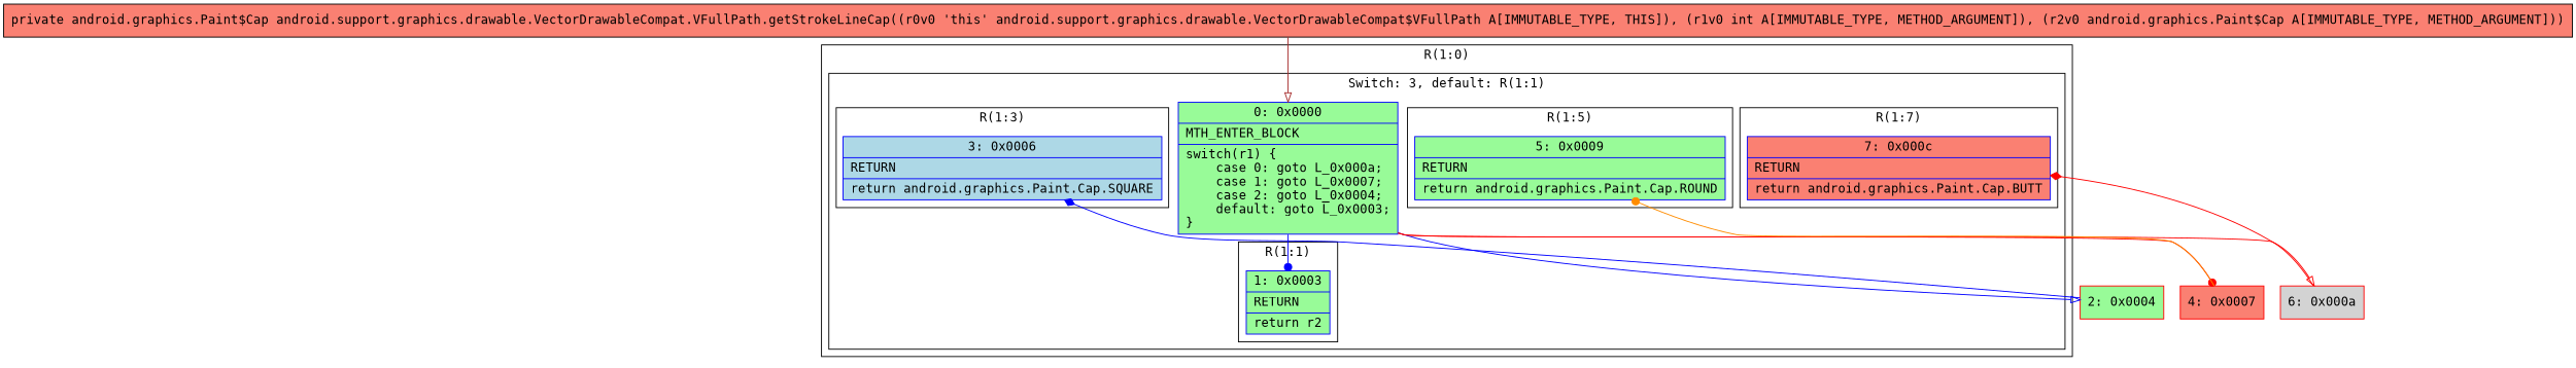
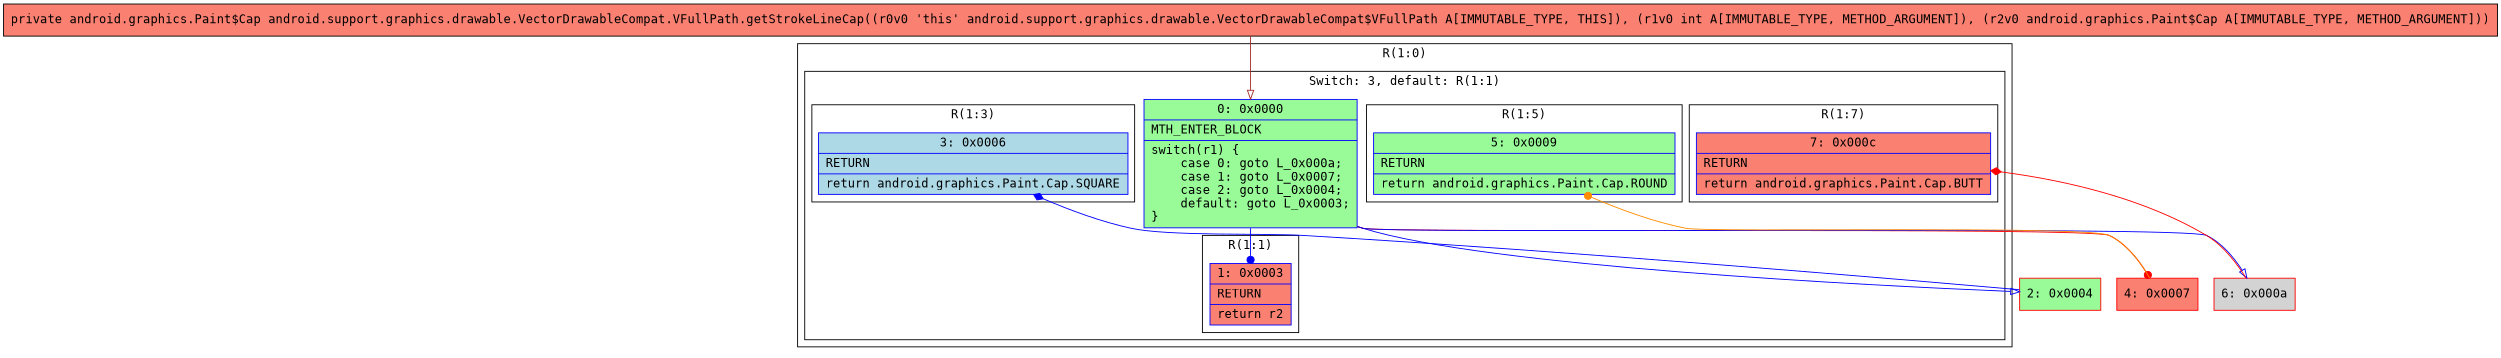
  digraph {
    fontname="DejaVu Sans Mono"
    node [color=blue fillcolor=palegreen fontname="DejaVu Sans Mono" shape=record style=filled]
    edge [arrowhead=dot color=blue fontname="DejaVu Sans Mono"]
    n1 [fillcolor=salmon label="{7\:\ 0x000c|RETURN\l|return android.graphics.Paint.Cap.BUTT\l}"]
    n2 [label="{5\:\ 0x0009|RETURN\l|return android.graphics.Paint.Cap.ROUND\l}"]
    n3 [fillcolor=lightblue label="{3\:\ 0x0006|RETURN\l|return android.graphics.Paint.Cap.SQUARE\l}"]
-   n4 [label="{1\:\ 0x0003|RETURN\l|return r2\l}"]
+   n4 [fillcolor=salmon label="{1\:\ 0x0003|RETURN\l|return r2\l}"]
    n5 [label="{0\:\ 0x0000|MTH_ENTER_BLOCK\l|switch(r1) \{\l    case 0: goto L_0x000a;\l    case 1: goto L_0x0007;\l    case 2: goto L_0x0004;\l    default: goto L_0x0003;\l\}\l}"]
    n6 [color=red label="{2\:\ 0x0004}"]
    n7 [color=red fillcolor=salmon label="{4\:\ 0x0007}"]
    n8 [color=red fillcolor=lightgrey label="{6\:\ 0x000a}"]
    n9 [fillcolor=salmon label="{private android.graphics.Paint$Cap android.support.graphics.drawable.VectorDrawableCompat.VFullPath.getStrokeLineCap((r0v0 'this' android.support.graphics.drawable.VectorDrawableCompat$VFullPath A[IMMUTABLE_TYPE, THIS]), (r1v0 int A[IMMUTABLE_TYPE, METHOD_ARGUMENT]), (r2v0 android.graphics.Paint$Cap A[IMMUTABLE_TYPE, METHOD_ARGUMENT])) }" color=""]
    subgraph cluster_1 {
      label="R(1:0)"
      subgraph cluster_2 {
        label="Switch: 3, default: R(1:1)"
        n5
        subgraph cluster_3 {
          label="R(1:7)"
          n1
        }
        subgraph cluster_4 {
          label="R(1:5)"
          n2
        }
        subgraph cluster_5 {
          label="R(1:3)"
          n3
        }
        subgraph cluster_6 {
          label="R(1:1)"
          n4
        }
      }
    }
    n5 -> n4
    n5 -> n6 [arrowhead=onormal]
    n5 -> n7 [color=red]
-   n5 -> n8 [arrowhead=onormal color=red]
+   n5 -> n8 [arrowhead=onormal]
    n6 -> n3 [arrowhead=diamond]
    n7 -> n2 [color=darkorange]
    n8 -> n1 [arrowhead=diamond color=red]
    n9 -> n5 [arrowhead=onormal color=brown]
  }
